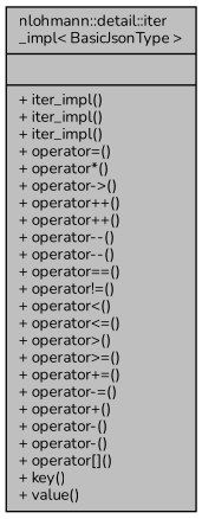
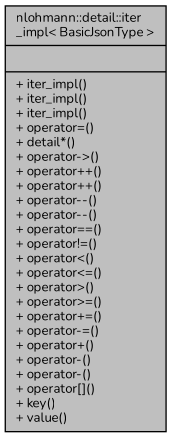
  digraph {
    fontname=Nunito
-   n1 [color=black fillcolor=grey75 fontcolor=black fontname=Nunito fontsize=10 height=0.2 label="{nlohmann::detail::iter\l_impl\< BasicJsonType \>\n||+ iter_impl()\l+ iter_impl()\l+ iter_impl()\l+ operator=()\l+ operator*()\l+ operator-\>()\l+ operator++()\l+ operator++()\l+ operator--()\l+ operator--()\l+ operator==()\l+ operator!=()\l+ operator\<()\l+ operator\<=()\l+ operator\>()\l+ operator\>=()\l+ operator+=()\l+ operator-=()\l+ operator+()\l+ operator-()\l+ operator-()\l+ operator[]()\l+ key()\l+ value()\l}" shape=record style=filled width=0.4]
+   n1 [color=black fillcolor=grey75 fontcolor=black fontname=Nunito fontsize=10 height=0.2 label="{nlohmann::detail::iter\l_impl\< BasicJsonType \>\n||+ iter_impl()\l+ iter_impl()\l+ iter_impl()\l+ operator=()\l+ detail*()\l+ operator-\>()\l+ operator++()\l+ operator++()\l+ operator--()\l+ operator--()\l+ operator==()\l+ operator!=()\l+ operator\<()\l+ operator\<=()\l+ operator\>()\l+ operator\>=()\l+ operator+=()\l+ operator-=()\l+ operator+()\l+ operator-()\l+ operator-()\l+ operator[]()\l+ key()\l+ value()\l}" shape=record style=filled width=0.4]
  }
